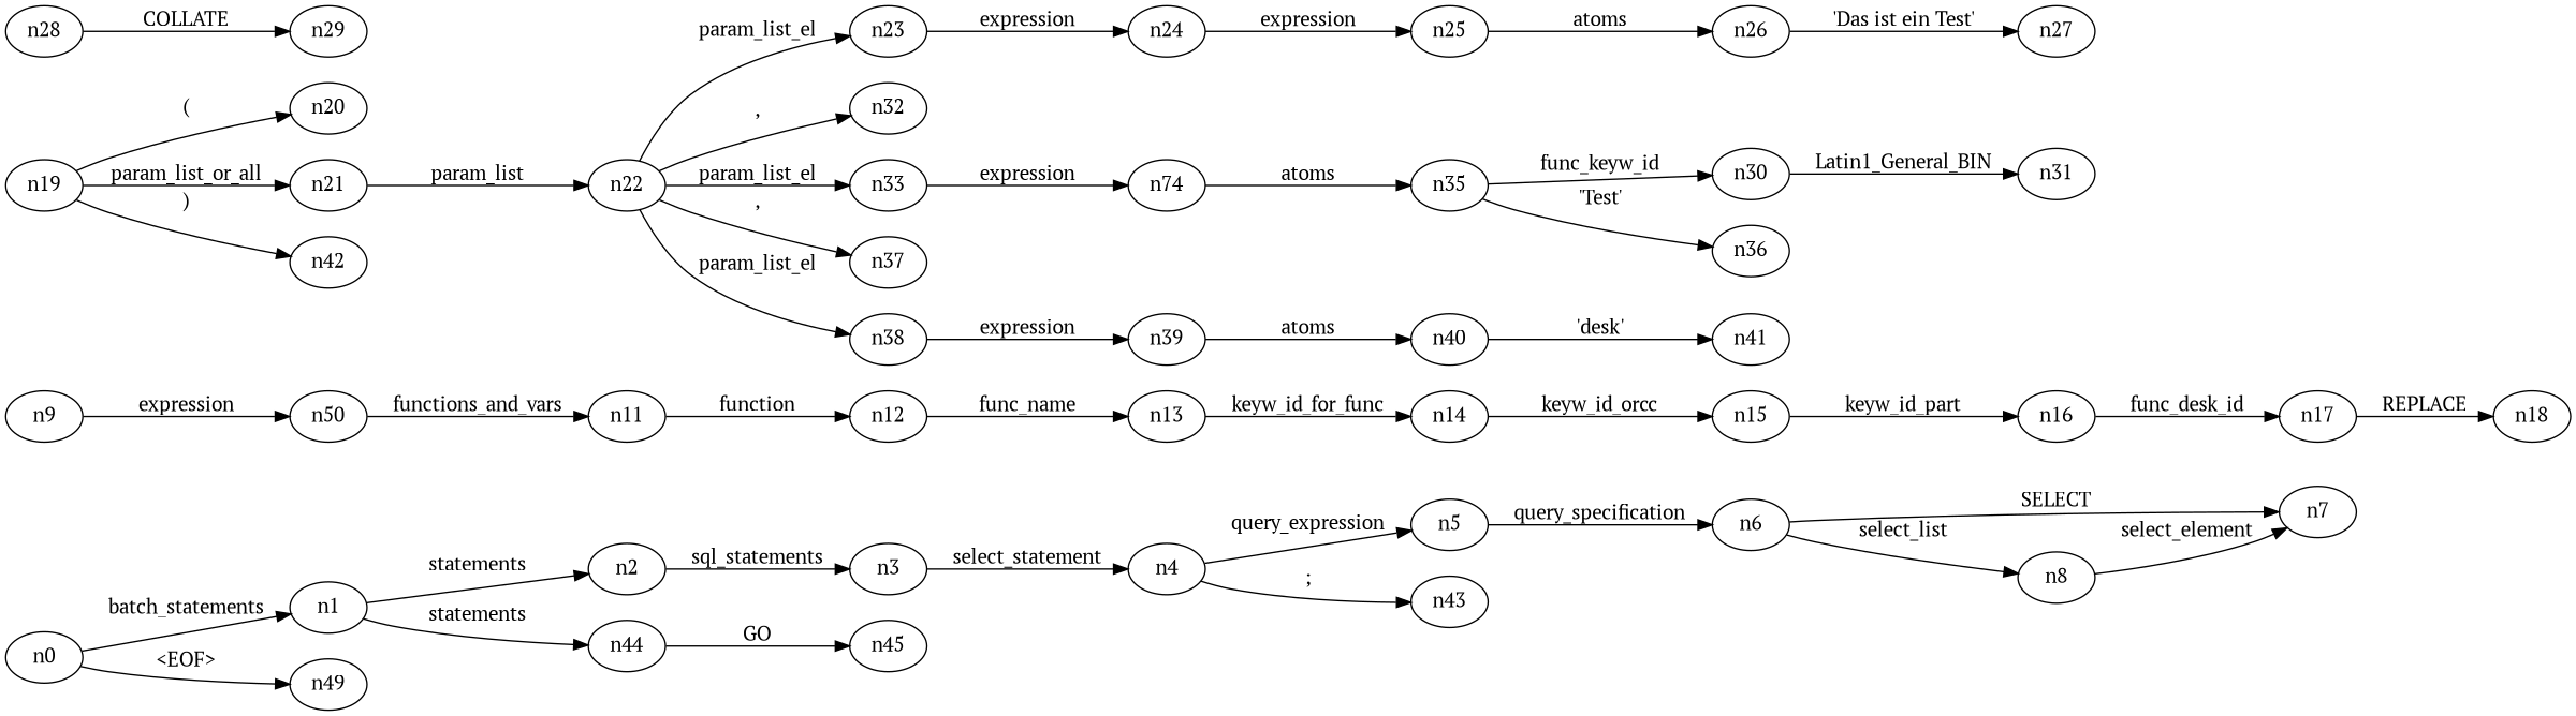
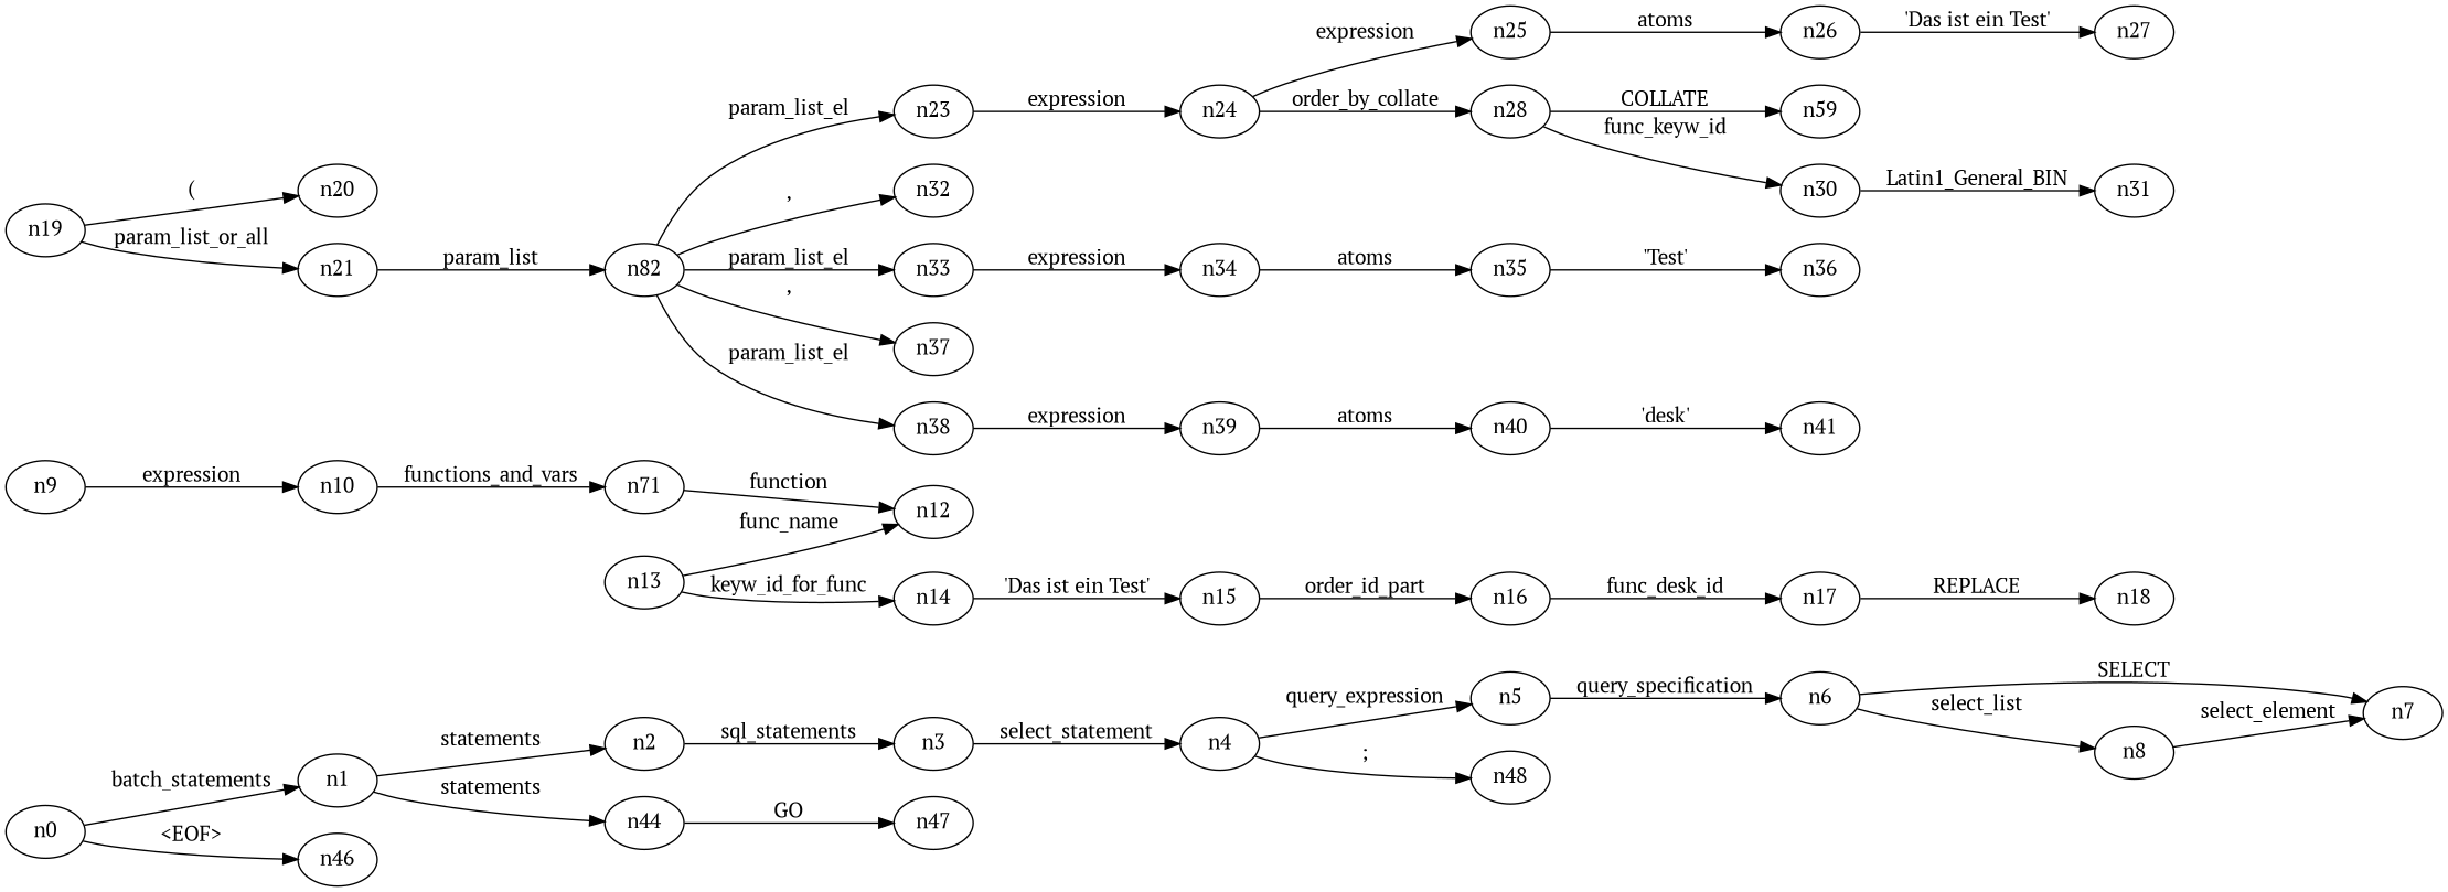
  digraph {
    fontname="PT Serif"
    rankdir=LR
    node [fontname="PT Serif"]
    edge [fontname="PT Serif"]
    n0
    n1
-   n46 [label=n49]
+   n46
    n2
    n44
    n3
-   n45
+   n45 [label=n47]
    n4
    n5
-   n43
+   n43 [label=n48]
    n6
    n7
    n8
    n9
-   n10 [label=n50]
-   n11
+   n10
+   n11 [label=n71]
    n12
    n13
    n14
    n19
    n20
    n21
-   n42
    n15
    n16
    n17
    n18
-   n22
+   n22 [label=n82]
    n23
    n32
    n33
    n37
    n38
    n24
-   n34 [label=n74]
+   n34
    n39
    n25
    n28
    n26
-   n29
+   n29 [label=n59]
    n30
    n27
    n31
    n35
    n36
    n40
    n41
    n0 -> n1 [label=batch_statements]
    n0 -> n46 [label="<EOF>"]
    n1 -> n2 [label=statements]
    n1 -> n44 [label=statements]
    n2 -> n3 [label=sql_statements]
    n44 -> n45 [label=GO]
    n3 -> n4 [label=select_statement]
    n4 -> n5 [label=query_expression]
    n4 -> n43 [label=";"]
    n5 -> n6 [label=query_specification]
    n6 -> n7 [label=SELECT]
    n6 -> n8 [label=select_list]
    n8 -> n7 [label=select_element]
    n9 -> n10 [label=expression]
    n10 -> n11 [label=functions_and_vars]
    n11 -> n12 [label=function]
-   n12 -> n13 [label=func_name]
+   n13 -> n12 [label=func_name]
    n13 -> n14 [label=keyw_id_for_func]
-   n14 -> n15 [label=keyw_id_orcc]
+   n14 -> n15 [label="'Das ist ein Test'"]
    n19 -> n20 [label="("]
    n19 -> n21 [label=param_list_or_all]
-   n19 -> n42 [label=")"]
    n21 -> n22 [label=param_list]
-   n15 -> n16 [label=keyw_id_part]
+   n15 -> n16 [label=order_id_part]
    n16 -> n17 [label=func_desk_id]
    n17 -> n18 [label=REPLACE]
    n22 -> n23 [label=param_list_el]
    n22 -> n32 [label=","]
    n22 -> n33 [label=param_list_el]
    n22 -> n37 [label=","]
    n22 -> n38 [label=param_list_el]
    n23 -> n24 [label=expression]
    n33 -> n34 [label=expression]
    n38 -> n39 [label=expression]
    n24 -> n25 [label=expression]
+   n24 -> n28 [label=order_by_collate]
    n34 -> n35 [label=atoms]
    n39 -> n40 [label=atoms]
    n25 -> n26 [label=atoms]
    n28 -> n29 [label=COLLATE]
-   n35 -> n30 [label=func_keyw_id]
+   n28 -> n30 [label=func_keyw_id]
    n26 -> n27 [label="'Das ist ein Test'"]
    n30 -> n31 [label=Latin1_General_BIN]
    n35 -> n36 [label="'Test'"]
    n40 -> n41 [label="'desk'"]
  }
